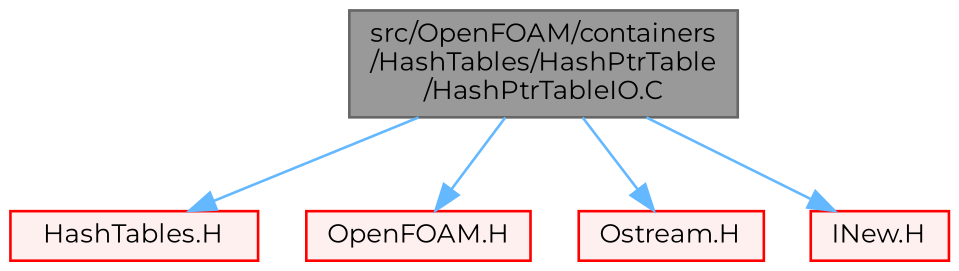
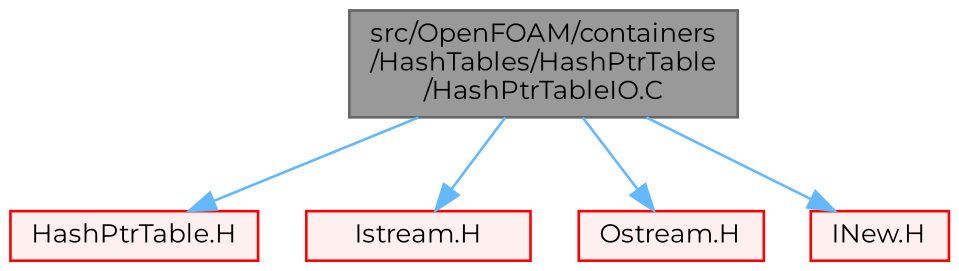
  digraph {
    fontname=Montserrat
    node [color=red fillcolor="#FFF0F0" fontname=Montserrat fontsize=10 shape=box style=filled]
    edge [color=steelblue1 fontname=Montserrat fontsize=10 labelfontname=Helvetica labelfontsize=10 style=solid]
    n1 [color=gray40 fillcolor=grey60 fontcolor=black height=0.2 label="src/OpenFOAM/containers\l/HashTables/HashPtrTable\l/HashPtrTableIO.C" width=0.4]
-   n2 [height=0.2 label="HashTables.H" width=0.4]
-   n3 [height=0.2 label="OpenFOAM.H" width=0.4]
+   n2 [height=0.2 label="HashPtrTable.H" width=0.4]
+   n3 [height=0.2 label="Istream.H" width=0.4]
    n4 [height=0.2 label="Ostream.H" width=0.4]
    n5 [height=0.2 label="INew.H" width=0.4]
    n1 -> n2
    n1 -> n3
    n1 -> n4
    n1 -> n5
  }
